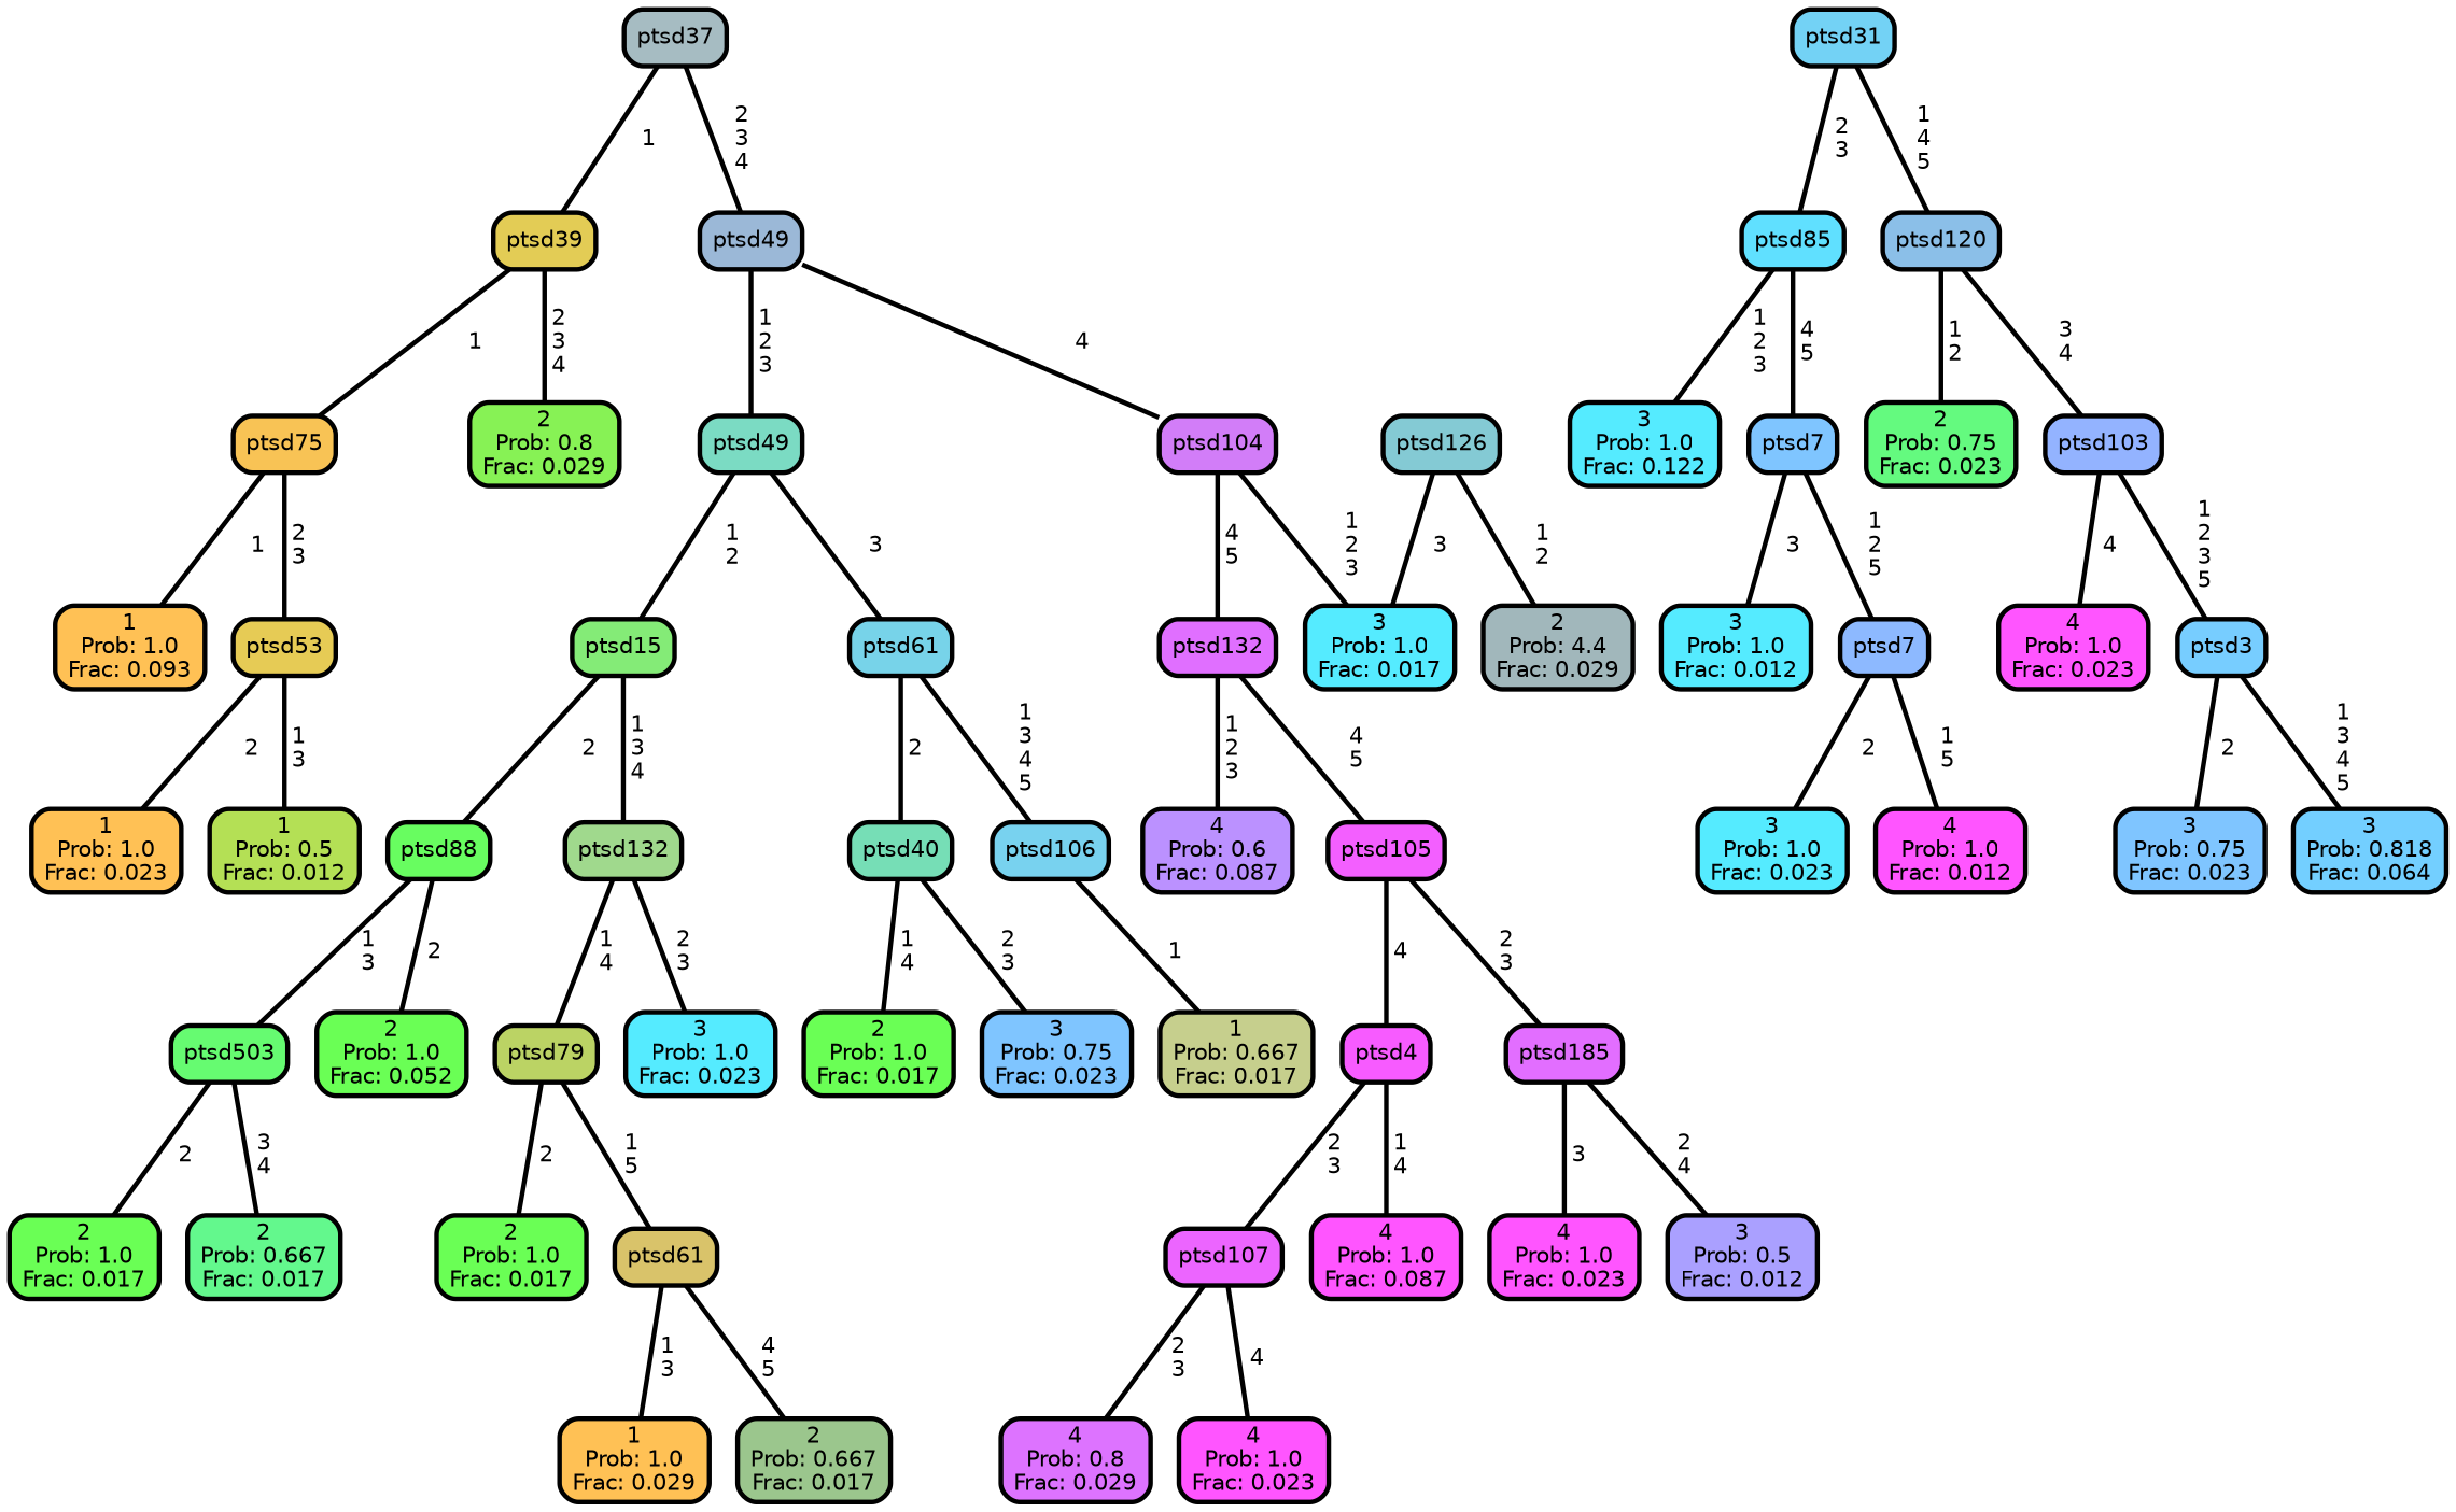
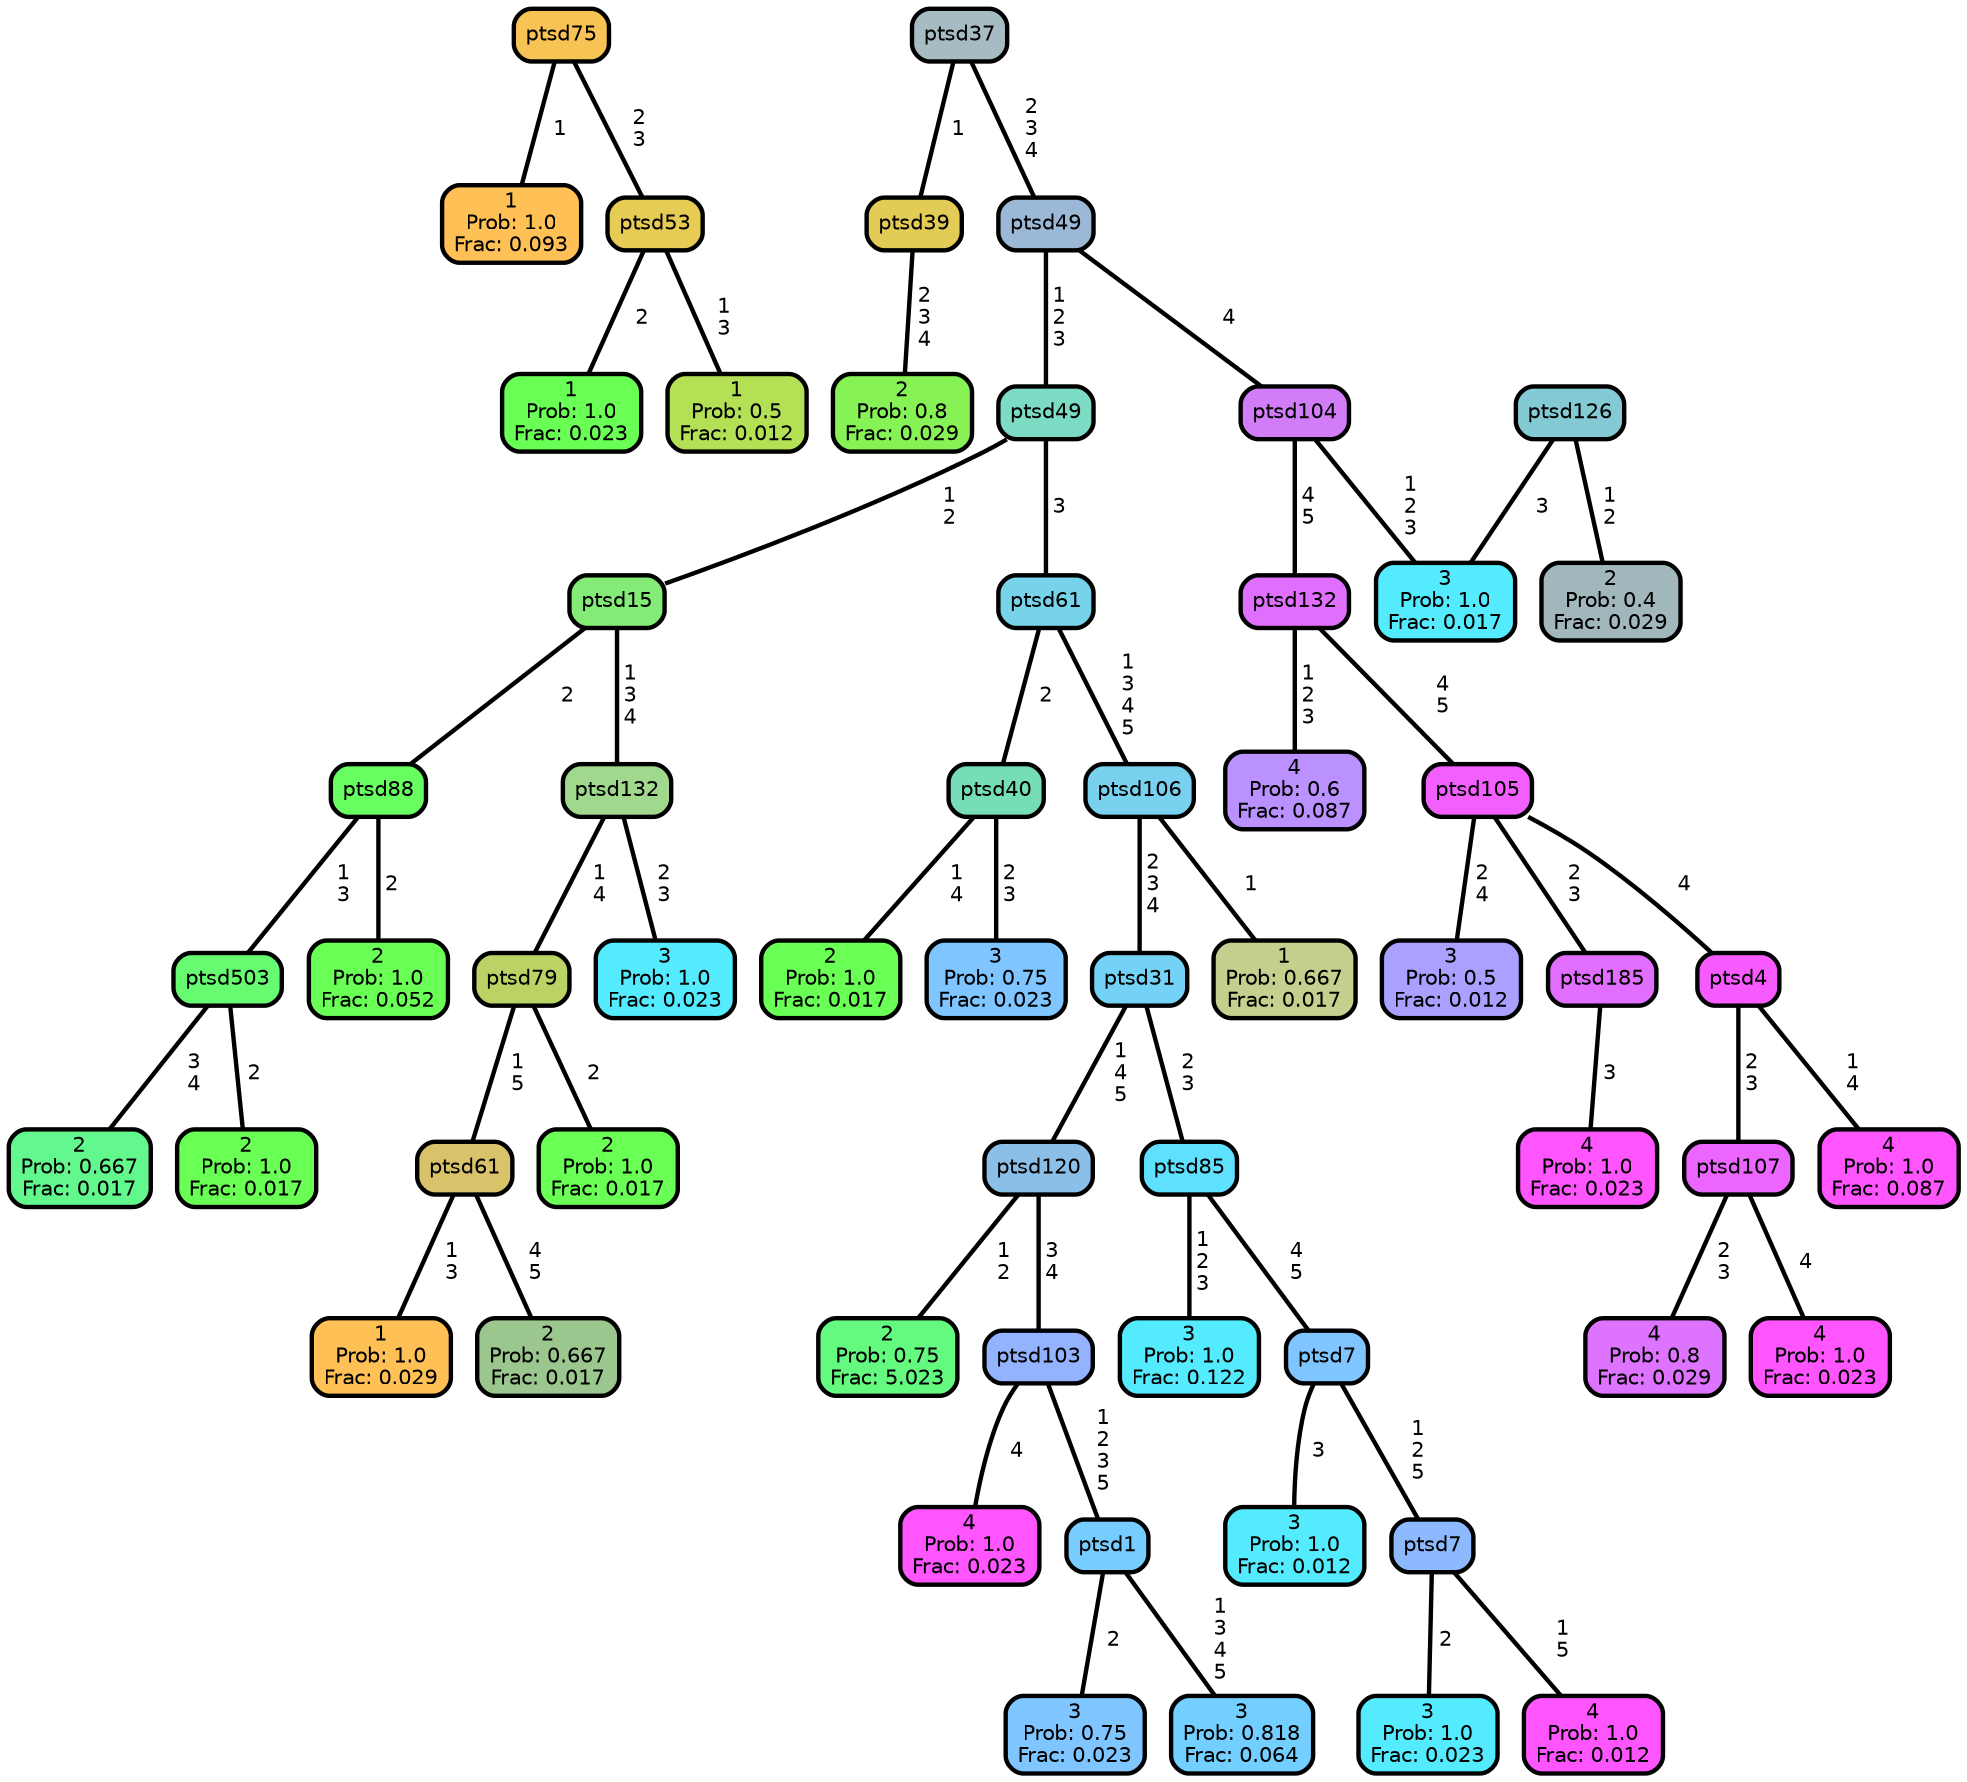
  graph {
    ranksep="0 equally"
    splines=straight
    node [color=black fillcolor="#55ebff" fontcolor=black fontname=helvetica penwidth=3 shape=box style="filled, rounded"]
    edge [color=black fontname=helvetica penwidth=3]
    n1 [fillcolor="#ffc155" label="1\nProb: 1.0\nFrac: 0.093"]
    n2 [fillcolor="#f8c355" label=ptsd75]
    n3 [fillcolor="#e6cb55" label=ptsd53]
-   n4 [fillcolor="#ffc155" label="1\nProb: 1.0\nFrac: 0.023"]
+   n4 [fillcolor="#6aff55" label="1\nProb: 1.0\nFrac: 0.023"]
    n5 [fillcolor="#b4e055" label="1\nProb: 0.5\nFrac: 0.012"]
    n6 [fillcolor="#e3cc55" label=ptsd39]
    n7 [fillcolor="#87f255" label="2\nProb: 0.8\nFrac: 0.029"]
    n8 [fillcolor="#a6bcc2" label=ptsd37]
    n9 [fillcolor="#9bb8d7" label=ptsd49]
    n10 [fillcolor="#7bdbc3" label=ptsd49]
    n11 [fillcolor="#d27df8" label=ptsd104]
    n12 [fillcolor="#6aff55" label="2\nProb: 1.0\nFrac: 0.052"]
    n13 [fillcolor="#68fd60" label=ptsd88]
    n14 [fillcolor="#66fb71" label=ptsd503]
    n15 [fillcolor="#6aff55" label="2\nProb: 1.0\nFrac: 0.017"]
    n16 [fillcolor="#63f88d" label="2\nProb: 0.667\nFrac: 0.017"]
    n17 [fillcolor="#84eb77" label=ptsd15]
    n18 [fillcolor="#a0d98d" label=ptsd132]
    n19 [label="3\nProb: 1.0\nFrac: 0.023"]
    n20 [fillcolor="#bbd364" label=ptsd79]
    n21 [fillcolor="#6aff55" label="2\nProb: 1.0\nFrac: 0.017"]
    n22 [fillcolor="#d9c36a" label=ptsd61]
    n23 [fillcolor="#ffc155" label="1\nProb: 1.0\nFrac: 0.029"]
    n24 [fillcolor="#9bc68d" label="2\nProb: 0.667\nFrac: 0.017"]
    n25 [fillcolor="#77d3e9" label=ptsd61]
    n26 [fillcolor="#76deb6" label=ptsd40]
    n27 [fillcolor="#78d2ef" label=ptsd106]
    n28 [fillcolor="#7fc5ff" label="3\nProb: 0.75\nFrac: 0.023"]
    n29 [fillcolor="#6aff55" label="2\nProb: 1.0\nFrac: 0.017"]
    n30 [fillcolor="#c6cf8d" label="1\nProb: 0.667\nFrac: 0.017"]
    n31 [fillcolor="#73d2f5" label=ptsd31]
    n32 [fillcolor="#60e0ff" label=ptsd85]
    n33 [fillcolor="#8bbfe8" label=ptsd120]
    n34 [label="3\nProb: 1.0\nFrac: 0.122"]
    n35 [fillcolor="#7fc5ff" label=ptsd7]
    n36 [label="3\nProb: 1.0\nFrac: 0.012"]
    n37 [fillcolor="#8db9ff" label=ptsd7]
    n38 [label="3\nProb: 1.0\nFrac: 0.023"]
    n39 [fillcolor="#ff55ff" label="4\nProb: 1.0\nFrac: 0.012"]
-   n40 [fillcolor="#64fa7f" label="2\nProb: 0.75\nFrac: 0.023"]
+   n40 [fillcolor="#64fa7f" label="2\nProb: 0.75\nFrac: 5.023"]
    n41 [fillcolor="#93b3ff" label=ptsd103]
    n42 [fillcolor="#ff55ff" label="4\nProb: 1.0\nFrac: 0.023"]
-   n43 [fillcolor="#77cdff" label=ptsd3]
+   n43 [fillcolor="#77cdff" label=ptsd1]
    n44 [fillcolor="#7fc5ff" label="3\nProb: 0.75\nFrac: 0.023"]
    n45 [fillcolor="#73cfff" label="3\nProb: 0.818\nFrac: 0.064"]
    n46 [label="3\nProb: 1.0\nFrac: 0.017"]
    n47 [fillcolor="#e06fff" label=ptsd132]
-   n48 [fillcolor="#a1b7bb" label="2\nProb: 4.4\nFrac: 0.029"]
+   n48 [fillcolor="#a1b7bb" label="2\nProb: 0.4\nFrac: 0.029"]
    n49 [fillcolor="#84cad4" label=ptsd126]
    n50 [fillcolor="#bb91ff" label="4\nProb: 0.6\nFrac: 0.087"]
    n51 [fillcolor="#f35fff" label=ptsd105]
    n52 [fillcolor="#e26eff" label=ptsd185]
    n53 [fillcolor="#f75bff" label=ptsd4]
    n54 [fillcolor="#ff55ff" label="4\nProb: 1.0\nFrac: 0.023"]
    n55 [fillcolor="#aaa0ff" label="3\nProb: 0.5\nFrac: 0.012"]
    n56 [fillcolor="#ec65ff" label=ptsd107]
    n57 [fillcolor="#ff55ff" label="4\nProb: 1.0\nFrac: 0.087"]
    n58 [fillcolor="#dd73ff" label="4\nProb: 0.8\nFrac: 0.029"]
    n59 [fillcolor="#ff55ff" label="4\nProb: 1.0\nFrac: 0.023"]
    subgraph sub_1 {
      rank=same
    }
    n2 -- n1 [label=" 1"]
    n2 -- n3 [label=" 2\n 3"]
    n3 -- n4 [label=" 2"]
    n3 -- n5 [label=" 1\n 3"]
-   n6 -- n2 [label=" 1"]
    n6 -- n7 [label=" 2\n 3\n 4"]
    n8 -- n6 [label=" 1"]
    n8 -- n9 [label=" 2\n 3\n 4"]
    n9 -- n10 [label=" 1\n 2\n 3"]
    n9 -- n11 [label=" 4"]
    n10 -- n17 [label=" 1\n 2"]
    n10 -- n25 [label=" 3"]
    n11 -- n46 [label=" 1\n 2\n 3"]
    n11 -- n47 [label=" 4\n 5"]
    n13 -- n12 [label=" 2"]
    n13 -- n14 [label=" 1\n 3"]
    n14 -- n15 [label=" 2"]
    n14 -- n16 [label=" 3\n 4"]
    n17 -- n13 [label=" 2"]
    n17 -- n18 [label=" 1\n 3\n 4"]
    n18 -- n19 [label=" 2\n 3"]
    n18 -- n20 [label=" 1\n 4"]
    n20 -- n21 [label=" 2"]
    n20 -- n22 [label=" 1\n 5"]
    n22 -- n23 [label=" 1\n 3"]
    n22 -- n24 [label=" 4\n 5"]
    n25 -- n26 [label=" 2"]
    n25 -- n27 [label=" 1\n 3\n 4\n 5"]
    n26 -- n28 [label=" 2\n 3"]
    n26 -- n29 [label=" 1\n 4"]
    n27 -- n30 [label=" 1"]
+   n27 -- n31 [label=" 2\n 3\n 4"]
    n31 -- n32 [label=" 2\n 3"]
    n31 -- n33 [label=" 1\n 4\n 5"]
    n32 -- n34 [label=" 1\n 2\n 3"]
    n32 -- n35 [label=" 4\n 5"]
    n33 -- n40 [label=" 1\n 2"]
    n33 -- n41 [label=" 3\n 4"]
    n35 -- n36 [label=" 3"]
    n35 -- n37 [label=" 1\n 2\n 5"]
    n37 -- n38 [label=" 2"]
    n37 -- n39 [label=" 1\n 5"]
    n41 -- n42 [label=" 4"]
    n41 -- n43 [label=" 1\n 2\n 3\n 5"]
    n43 -- n44 [label=" 2"]
    n43 -- n45 [label=" 1\n 3\n 4\n 5"]
    n47 -- n50 [label=" 1\n 2\n 3"]
    n47 -- n51 [label=" 4\n 5"]
    n49 -- n46 [label=" 3"]
    n49 -- n48 [label=" 1\n 2"]
    n51 -- n52 [label=" 2\n 3"]
    n51 -- n53 [label=" 4"]
    n52 -- n54 [label=" 3"]
-   n52 -- n55 [label=" 2\n 4"]
+   n51 -- n55 [label=" 2\n 4"]
    n53 -- n56 [label=" 2\n 3"]
    n53 -- n57 [label=" 1\n 4"]
    n56 -- n58 [label=" 2\n 3"]
    n56 -- n59 [label=" 4"]
  }
